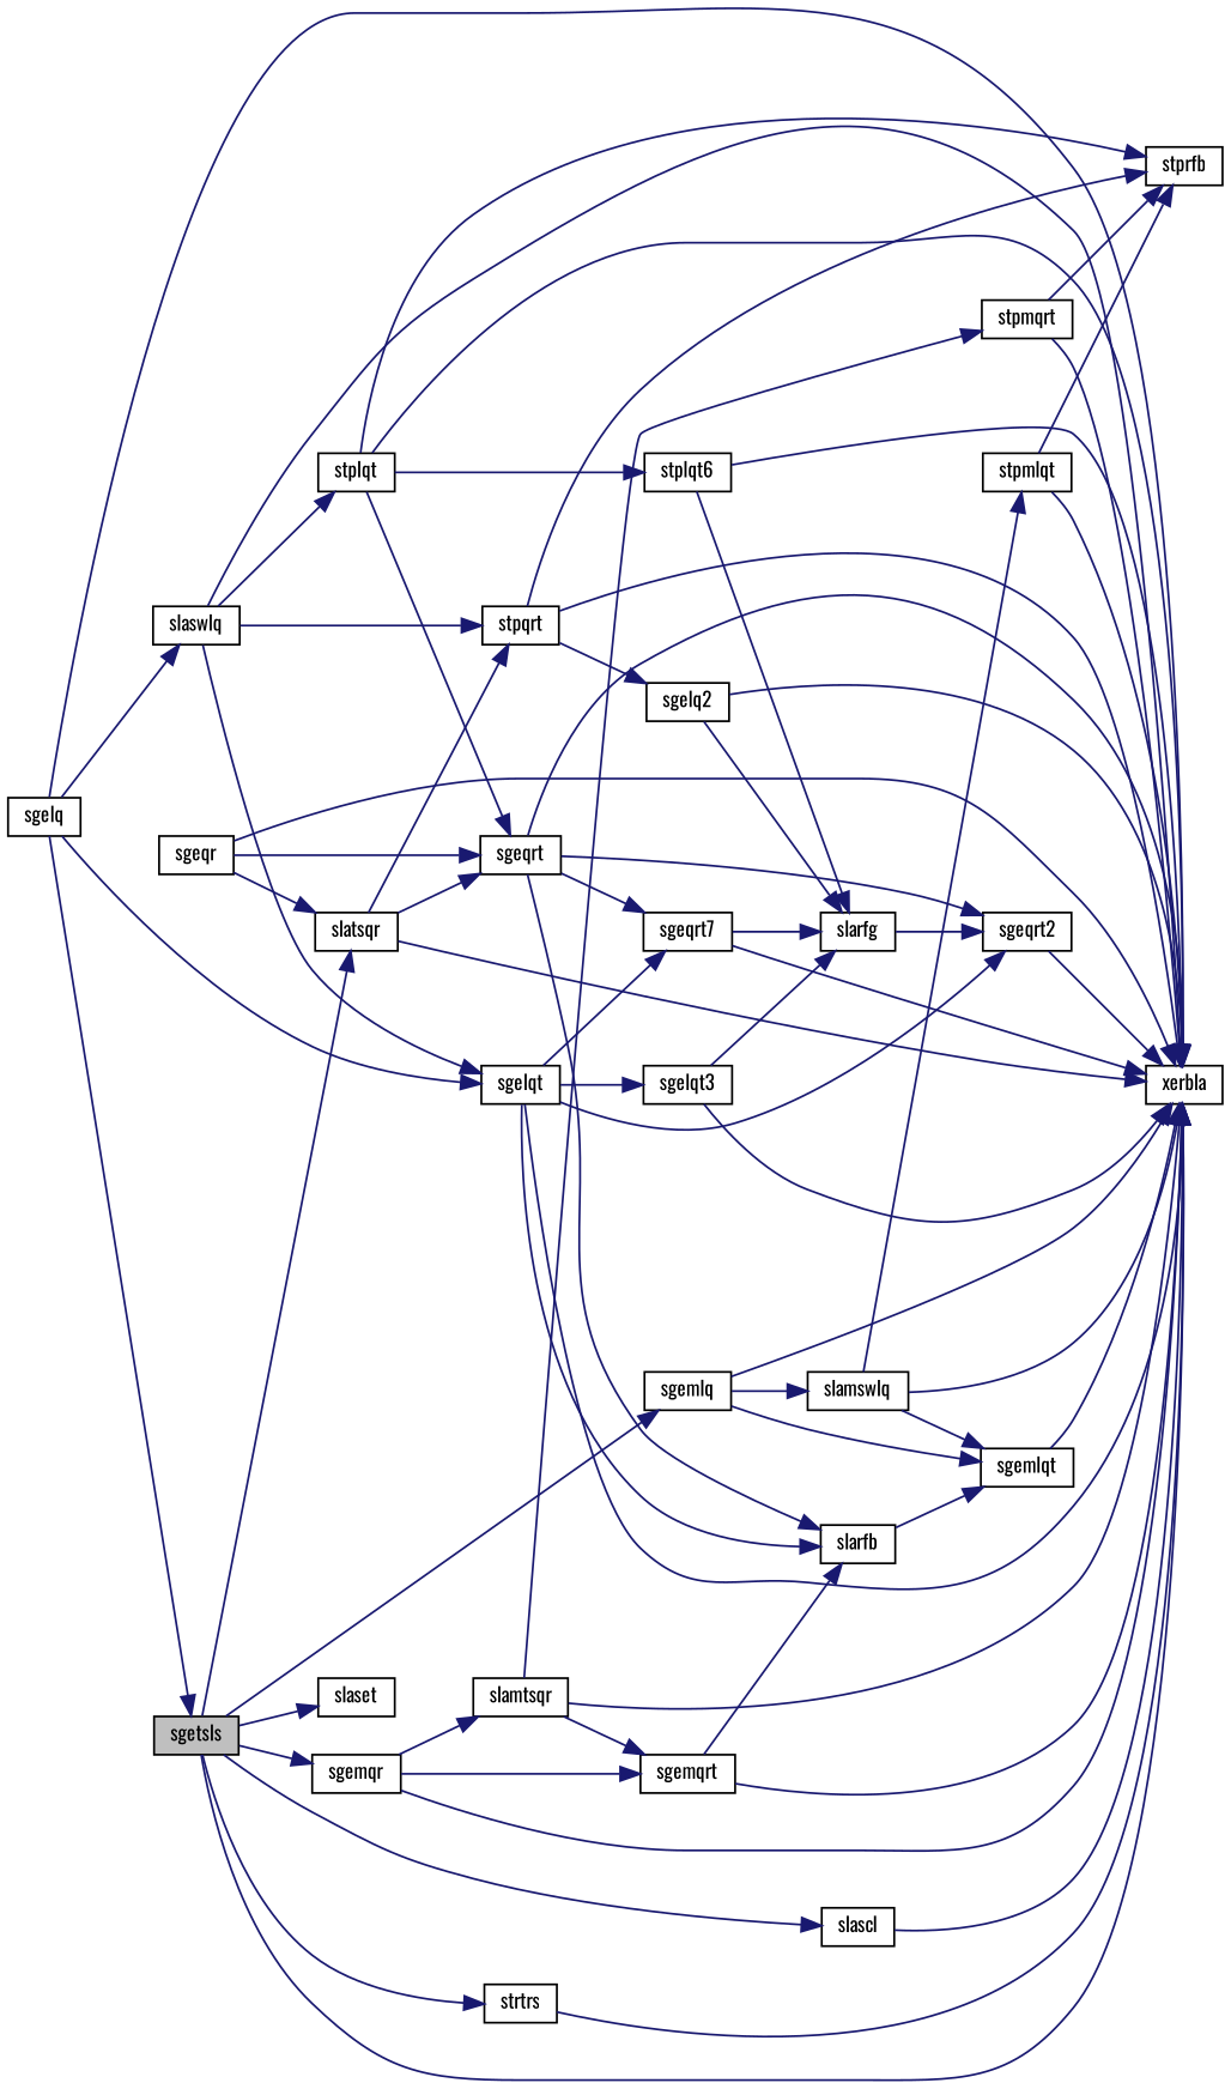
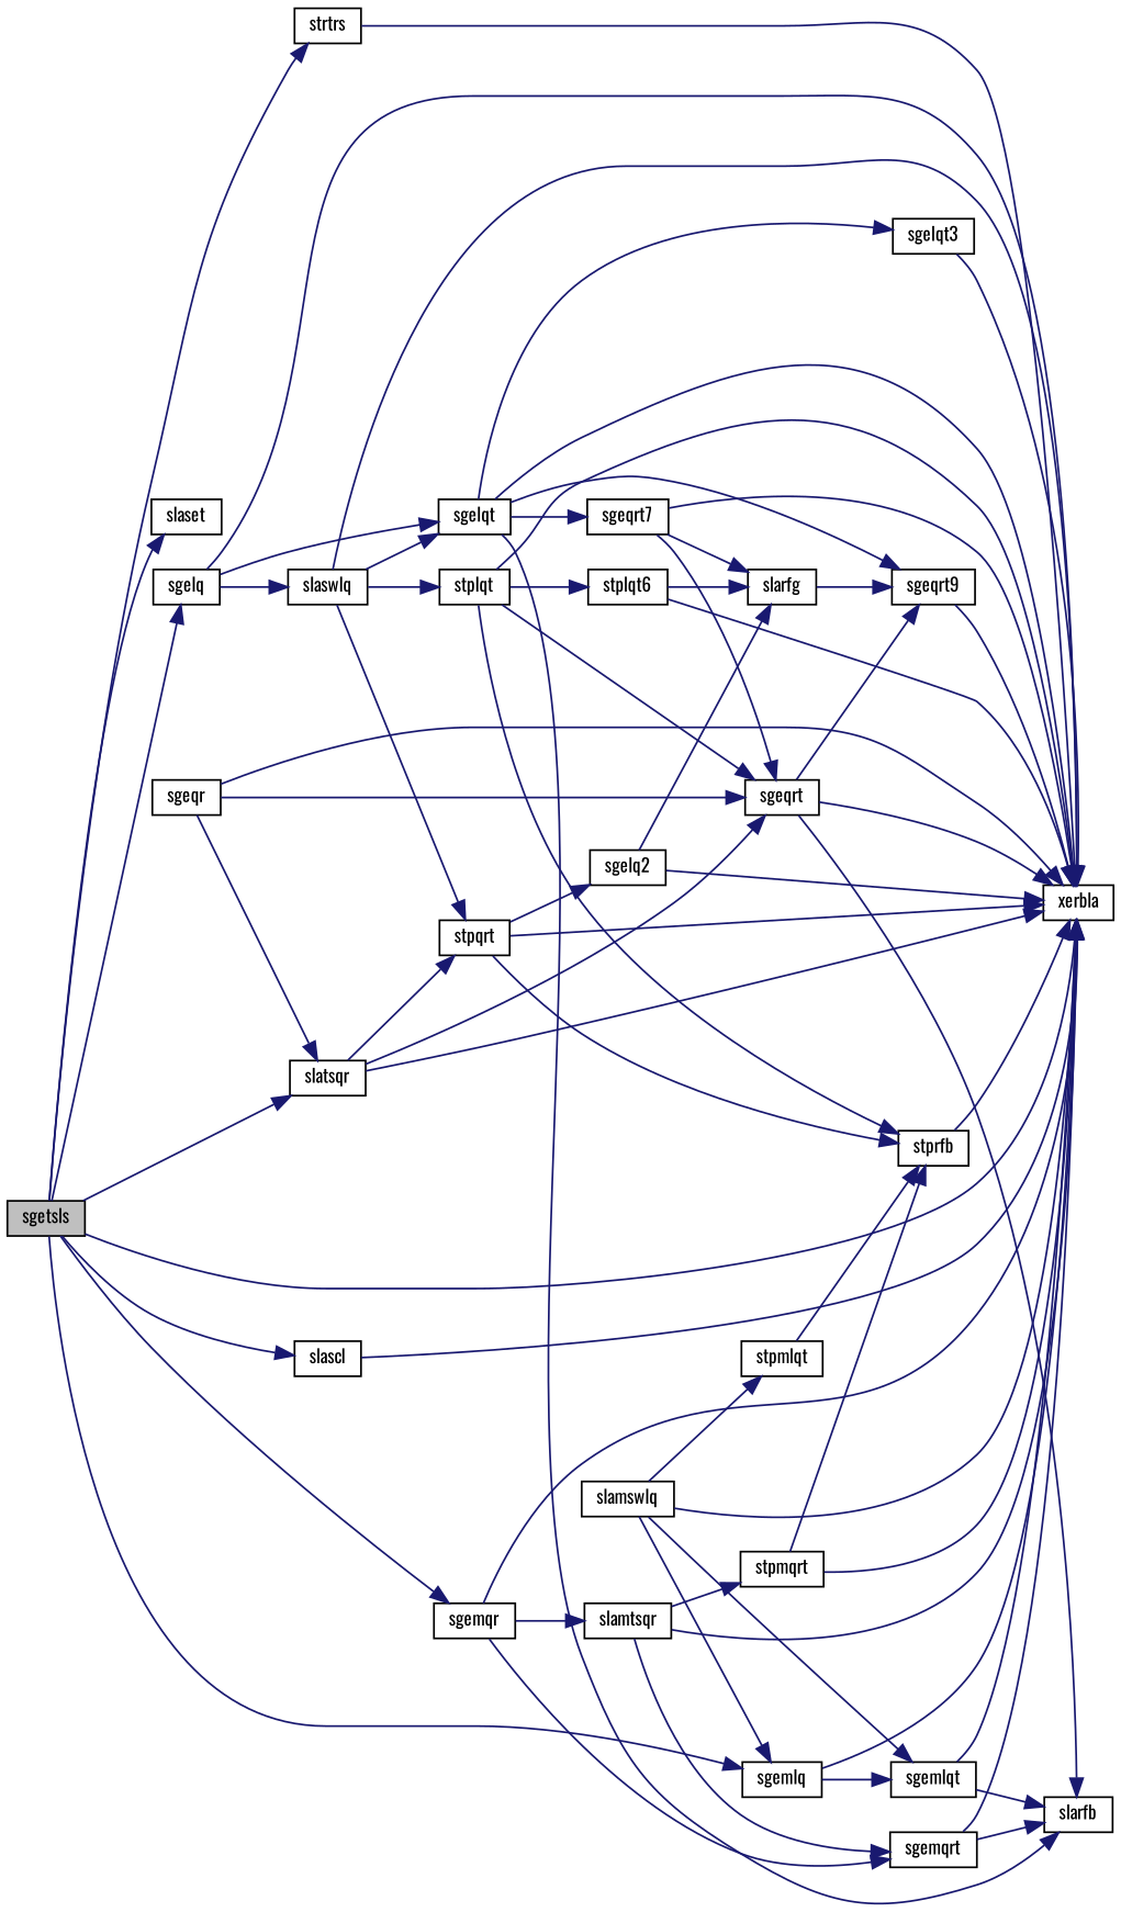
  digraph {
    fontname=Oswald
    rankdir=LR
    node [color=black fillcolor=white fontname=Oswald fontsize=10 shape=record style=filled]
    edge [color=midnightblue fontname=Oswald fontsize=10 labelfontname=Helvetica labelfontsize=10 style=solid]
    n1 [fillcolor=grey75 fontcolor=black height=0.2 label=sgetsls width=0.4]
    n2 [height=0.2 label=sgelq width=0.4]
    n3 [height=0.2 label=xerbla width=0.4]
    n4 [height=0.2 label=sgemlq width=0.4]
    n5 [height=0.2 label=sgemqr width=0.4]
    n6 [height=0.2 label=slascl width=0.4]
    n7 [height=0.2 label=slaset width=0.4]
    n8 [height=0.2 label=strtrs width=0.4]
    n9 [height=0.2 label=slatsqr width=0.4]
    n10 [height=0.2 label=sgelqt width=0.4]
    n11 [height=0.2 label=slaswlq width=0.4]
    n12 [height=0.2 label=sgemlqt width=0.4]
    n13 [height=0.2 label=slamswlq width=0.4]
    n14 [height=0.2 label=sgemqrt width=0.4]
    n15 [height=0.2 label=slamtsqr width=0.4]
    n16 [height=0.2 label=sgeqr width=0.4]
    n17 [height=0.2 label=sgeqrt width=0.4]
    n18 [height=0.2 label=sgelqt3 width=0.4]
-   n19 [height=0.2 label=sgeqrt2 width=0.4]
+   n19 [height=0.2 label=sgeqrt9 width=0.4]
    n20 [height=0.2 label=sgeqrt7 width=0.4]
    n21 [height=0.2 label=slarfb width=0.4]
    n22 [height=0.2 label=stplqt width=0.4]
    n23 [height=0.2 label=stpqrt width=0.4]
    n24 [height=0.2 label=slarfg width=0.4]
    n25 [height=0.2 label=stplqt6 width=0.4]
    n26 [height=0.2 label=stprfb width=0.4]
    n27 [height=0.2 label=sgelq2 width=0.4]
    n28 [height=0.2 label=stpmlqt width=0.4]
    n29 [height=0.2 label=stpmqrt width=0.4]
-   n2 -> n1
+   n1 -> n2
    n1 -> n3
    n1 -> n4
    n1 -> n5
    n1 -> n6
    n1 -> n7
    n1 -> n8
    n1 -> n9
    n2 -> n3
    n2 -> n10
    n2 -> n11
    n4 -> n3
    n4 -> n12
-   n4 -> n13
+   n13 -> n4
    n5 -> n3
    n5 -> n14
    n5 -> n15
    n6 -> n3
    n8 -> n3
    n9 -> n3
    n9 -> n17
    n9 -> n23
    n10 -> n3
    n10 -> n18
    n10 -> n19
    n10 -> n20
    n10 -> n21
    n11 -> n3
    n11 -> n10
    n11 -> n22
    n11 -> n23
    n12 -> n3
-   n21 -> n12
+   n12 -> n21
    n13 -> n3
    n13 -> n12
    n13 -> n28
    n14 -> n3
    n14 -> n21
    n15 -> n3
    n15 -> n14
    n15 -> n29
    n16 -> n3
    n16 -> n9
    n16 -> n17
    n17 -> n3
    n17 -> n19
-   n17 -> n20
+   n20 -> n17
    n17 -> n21
    n18 -> n3
-   n18 -> n24
    n19 -> n3
    n20 -> n3
    n20 -> n24
    n22 -> n3
    n22 -> n17
    n22 -> n25
    n22 -> n26
    n23 -> n3
    n23 -> n26
    n23 -> n27
    n24 -> n19
    n25 -> n3
    n25 -> n24
    n27 -> n3
    n27 -> n24
-   n28 -> n3
+   n26 -> n3
    n28 -> n26
    n29 -> n3
    n29 -> n26
  }
